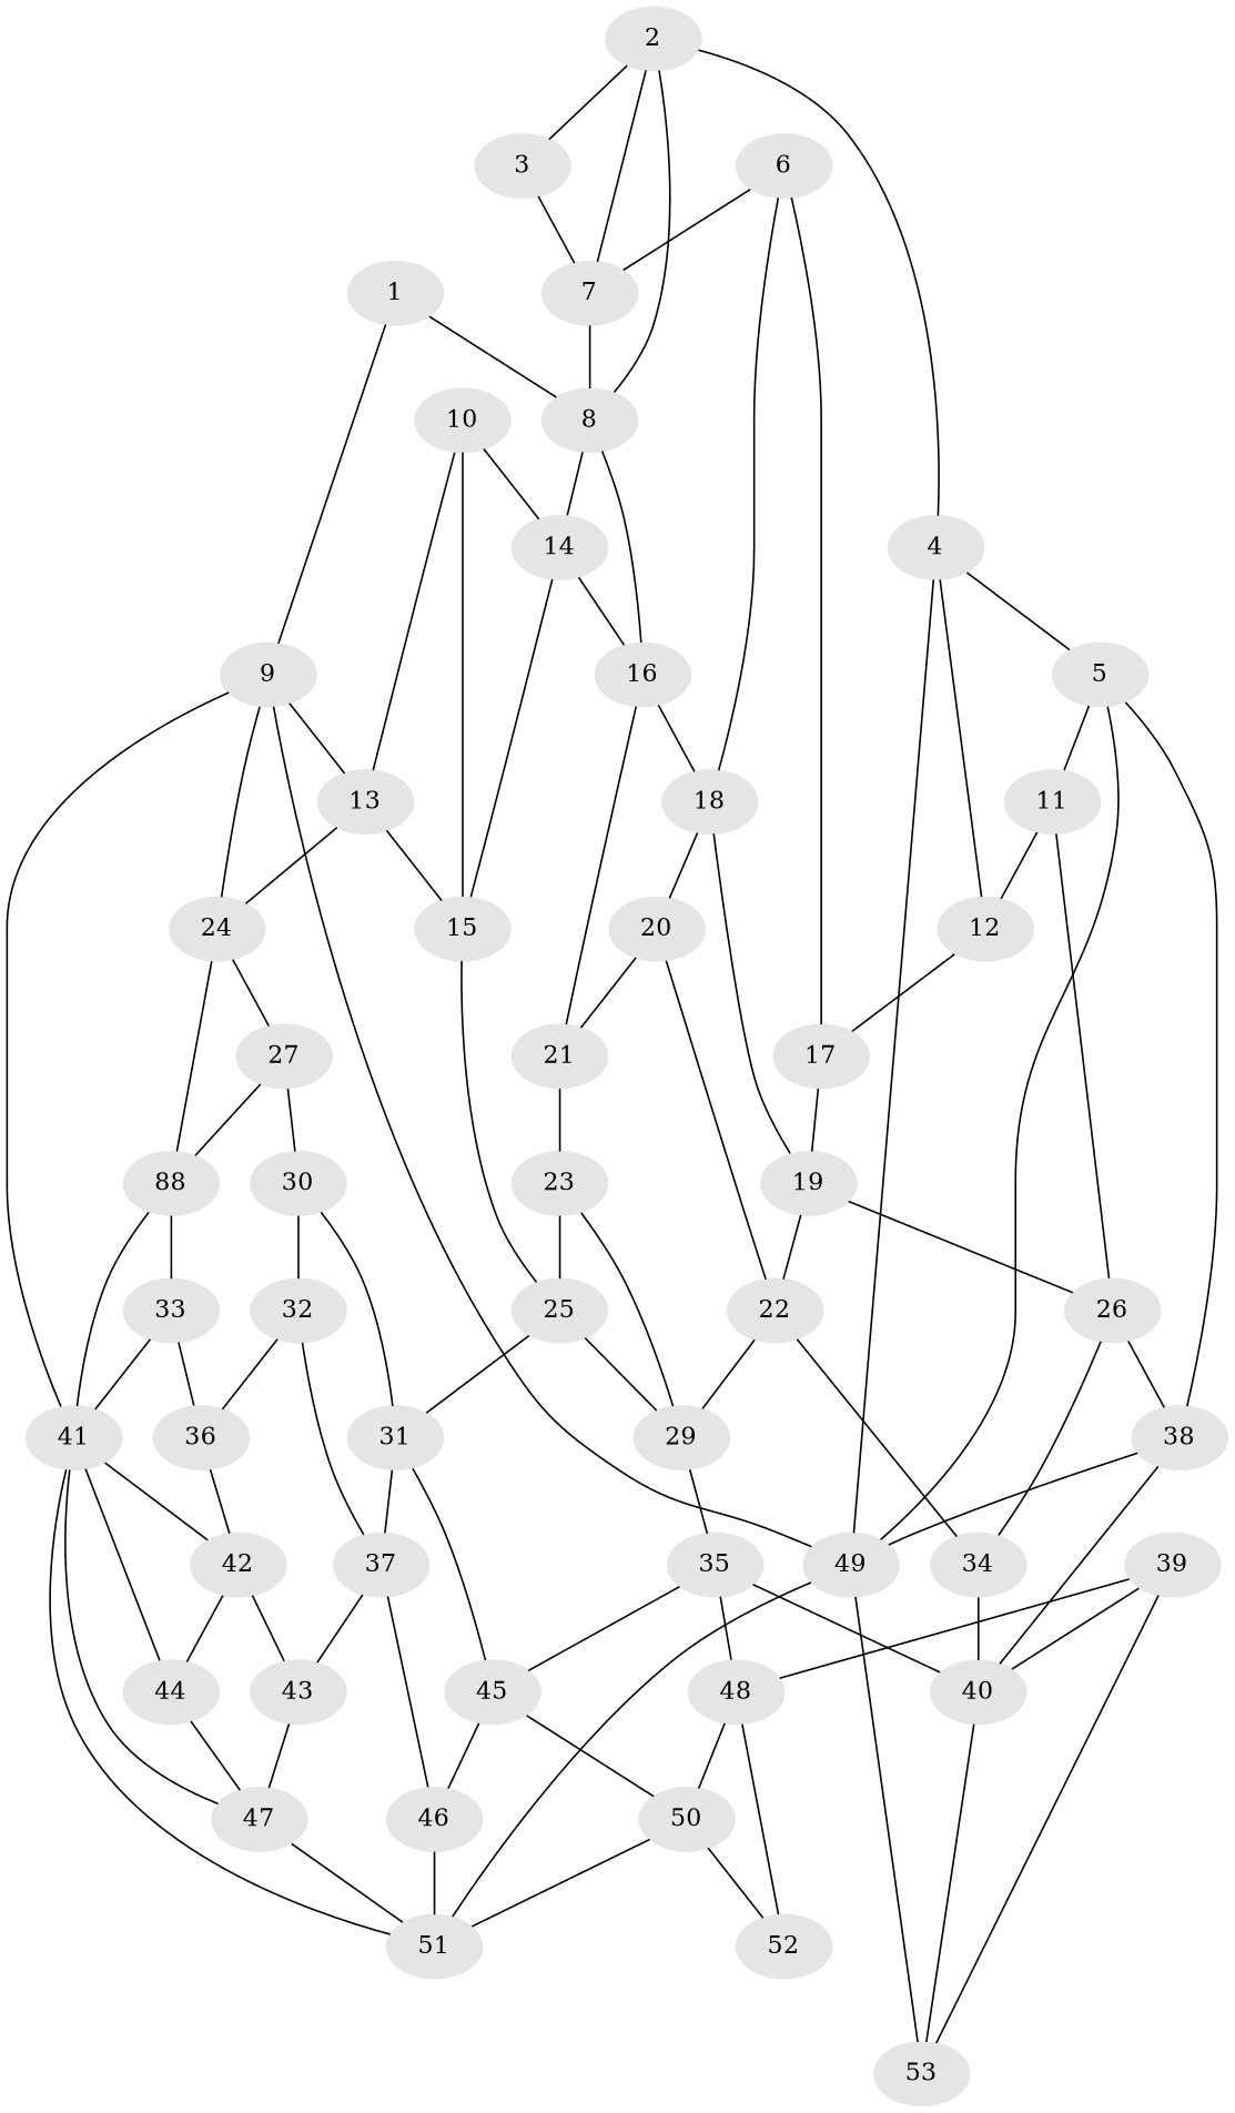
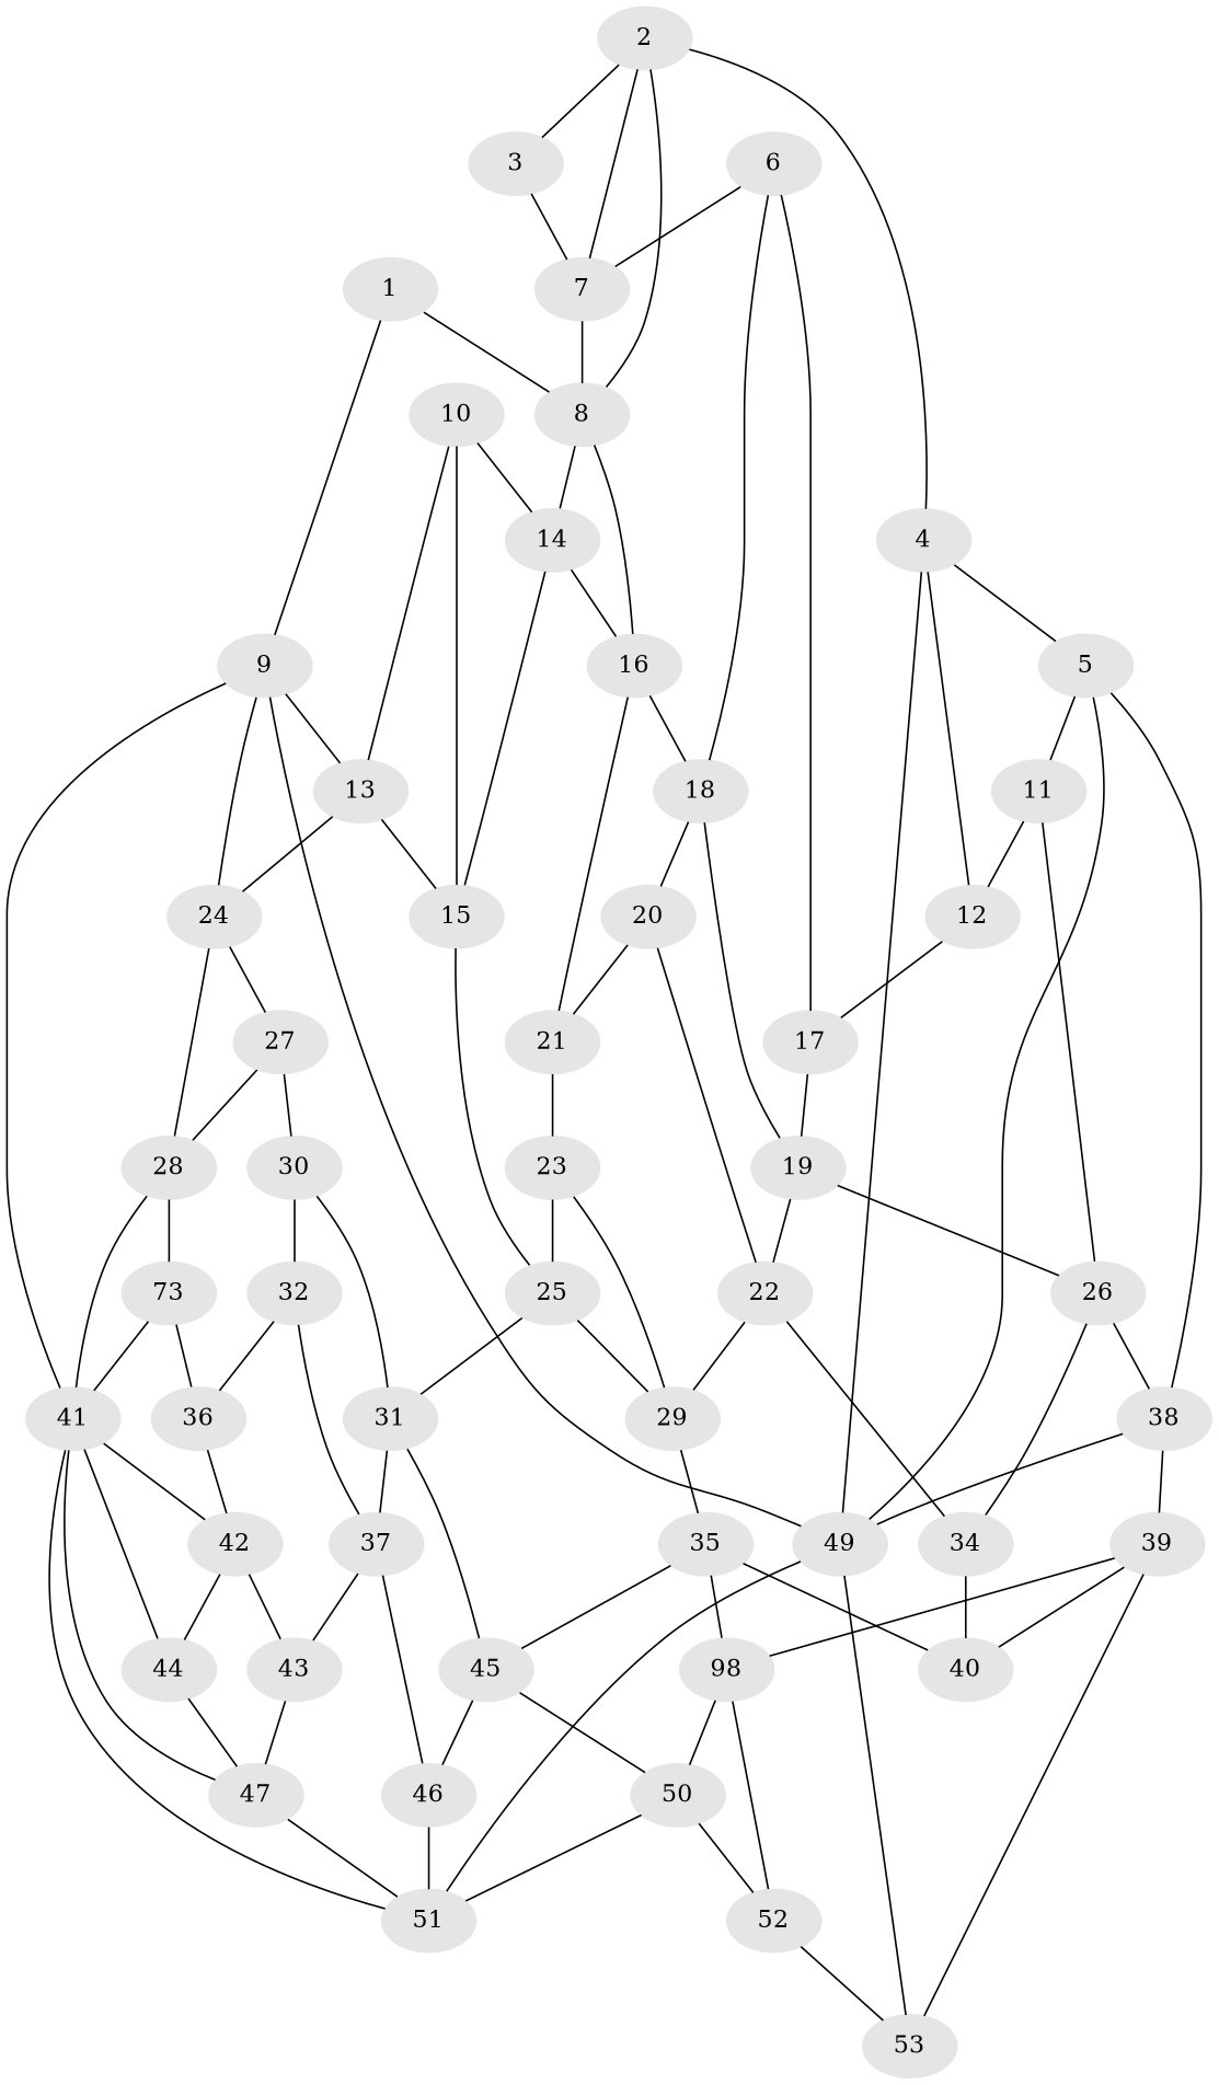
  graph {
    node [color=gray90 style=filled]
    edge [weight=1.0]
    1
    9
    8
    49
    13
    24
    41
    10
    14
    15
    2
    3
    4
    7
    5
    12
    16
    6
    17
    18
    11
    38
    53
    51
    26
    39
    19
    20
    21
    27
-   28 [label=88]
+   28
    42
    44
    47
    25
    34
    29
    31
    23
    22
    35
    40
    30
-   33
+   33 [label=73]
    37
    45
    32
    36
-   48
+   48 [label=98]
    43
    46
    50
    52
    1 -- 9
    1 -- 8
    9 -- 49
    9 -- 13
    9 -- 24
    9 -- 41
    8 -- 14
    8 -- 16
    49 -- 53
    49 -- 51
    13 -- 24
    13 -- 15
    24 -- 27
    24 -- 28
    41 -- 51
    41 -- 42
    41 -- 44
    41 -- 47
    10 -- 13
    10 -- 14
    10 -- 15
    14 -- 15
    14 -- 16
    15 -- 25
    2 -- 8
    2 -- 3
    2 -- 4
    2 -- 7
    3 -- 7
    4 -- 49
    4 -- 5
    4 -- 12
    7 -- 8
    5 -- 49
    5 -- 11
    5 -- 38
    12 -- 17 [weight=2.0]
    16 -- 18
    16 -- 21
    6 -- 7
    6 -- 17
    6 -- 18
    17 -- 19
    18 -- 19
    18 -- 20
    11 -- 12
    11 -- 26
    38 -- 49
-   38 -- 40
+   38 -- 39
    26 -- 38
    26 -- 34
    39 -- 53
    39 -- 40
    39 -- 48
    19 -- 26
    19 -- 22
    20 -- 21
    20 -- 22
    21 -- 23 [weight=2.0]
    27 -- 28
    27 -- 30 [weight=2.0]
    28 -- 41
    28 -- 33
    42 -- 44
    42 -- 43 [weight=2.0]
    44 -- 47
    47 -- 51
    25 -- 29
    25 -- 31
    34 -- 40 [weight=2.0]
    29 -- 35
    31 -- 37
    31 -- 45
    23 -- 25
    23 -- 29
    22 -- 34
    22 -- 29
    35 -- 40
    35 -- 45
    35 -- 48
    30 -- 31
    30 -- 32
    33 -- 41
    33 -- 36 [weight=2.0]
    37 -- 43
    37 -- 46
    45 -- 46
    45 -- 50
    32 -- 37
    32 -- 36
    36 -- 42
    48 -- 50
    48 -- 52
    43 -- 47
    46 -- 51
    50 -- 51
    50 -- 52
-   40 -- 53 [weight=2.0]
+   52 -- 53 [weight=2.0]
  }
